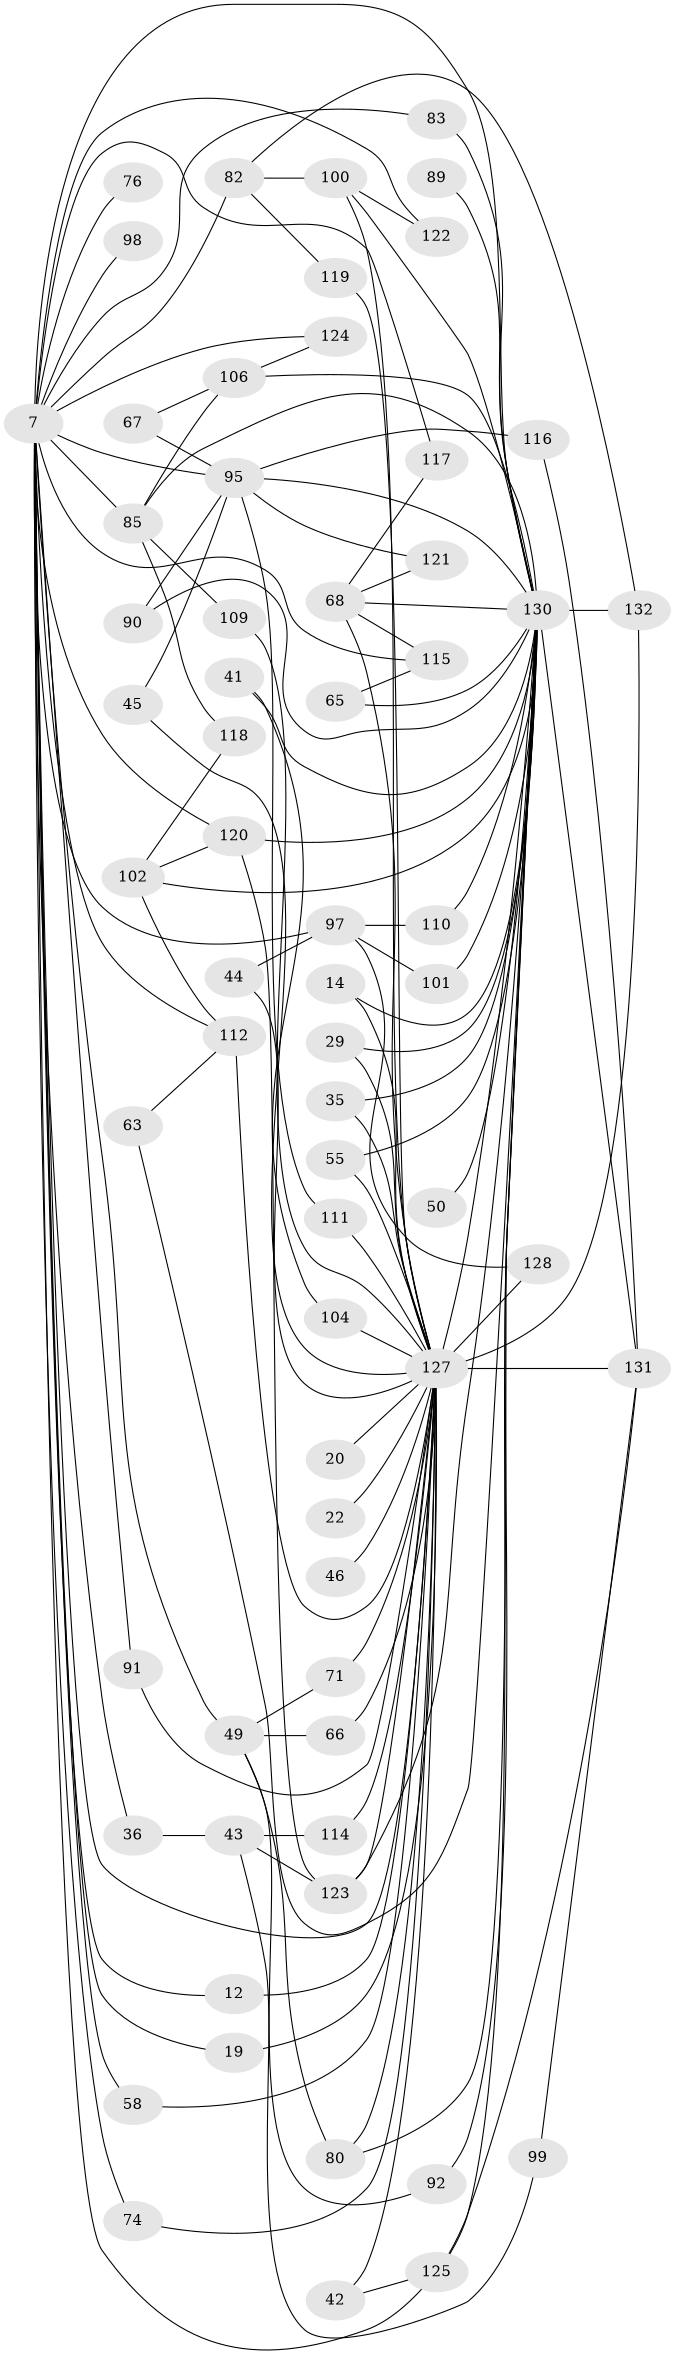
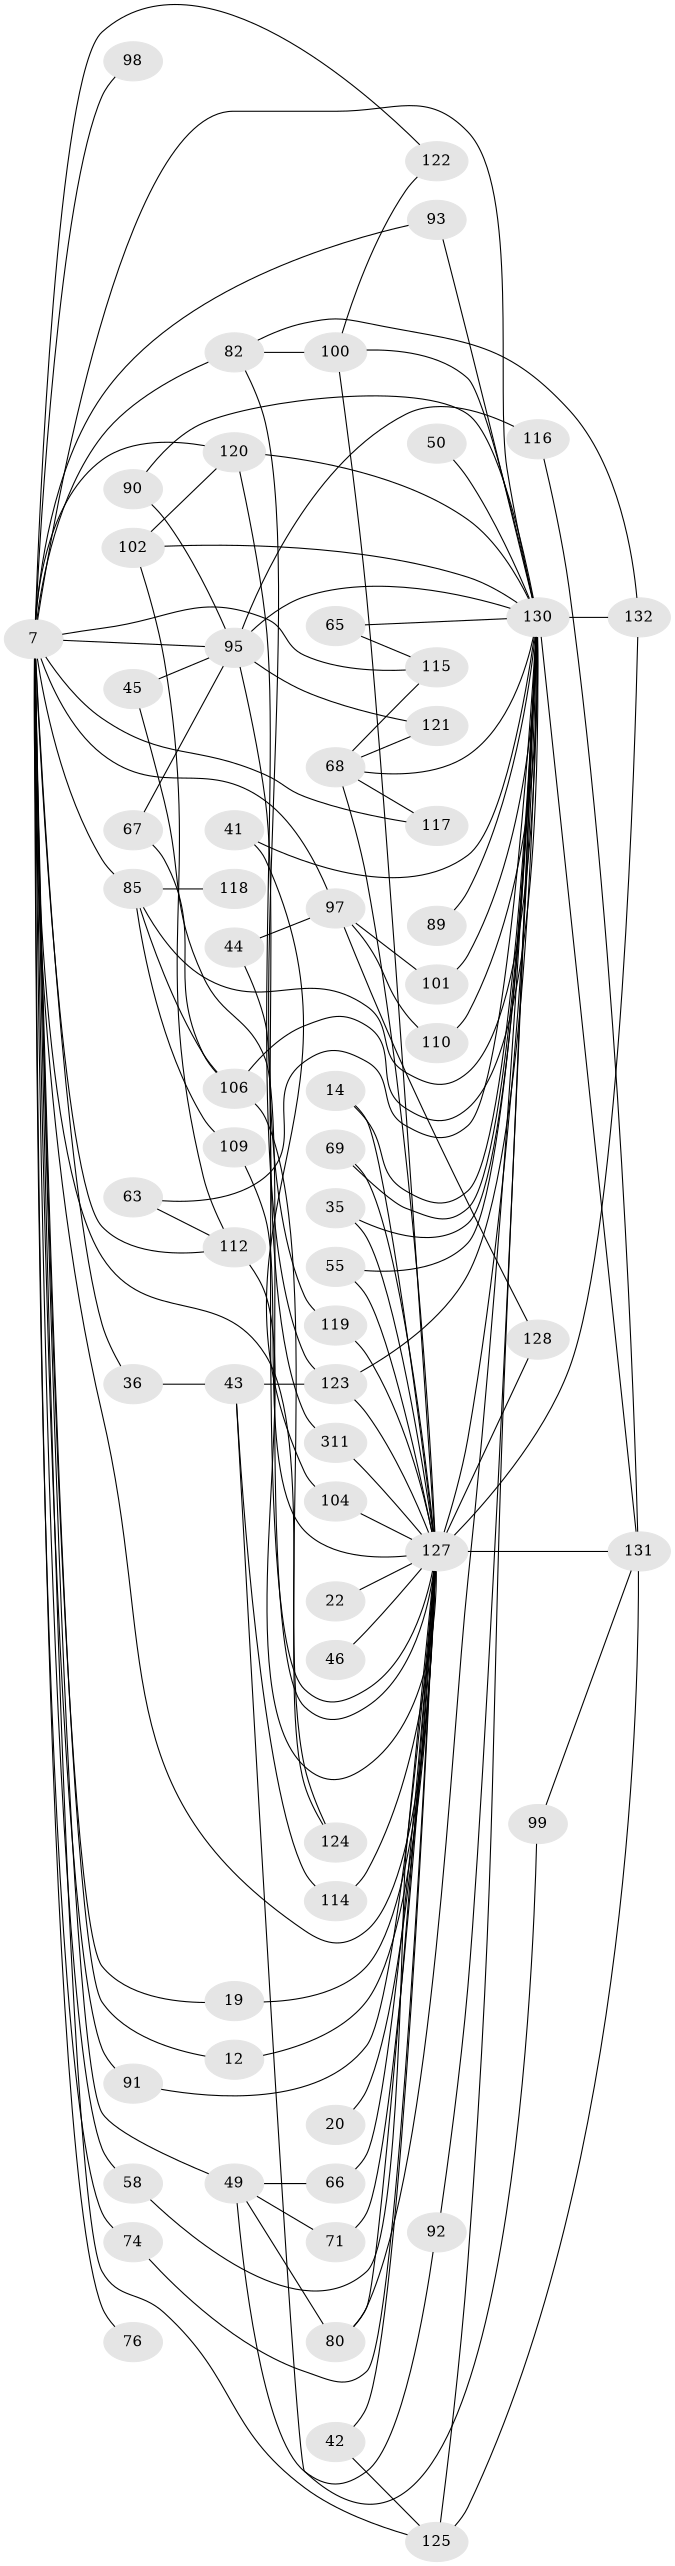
  graph {
    rankdir=LR
    node [color=gray90 style=filled]
    7 [super="+3+4"]
    12
    19
    36
    49 [super="+31"]
    58
    74
    76 [super="+69"]
    82 [super="+47"]
-   83
+   83 [label=93]
    85 [super="+70+73"]
    91
    95 [super="+88+38+94"]
    97 [super="+21"]
    98
    112 [super="+17+108"]
    115 [super="+86"]
    117
    120 [super="+93+103"]
    122
    124
    125 [super="+52+87"]
    127 [super="+75+10"]
    130 [super="+6+34+107"]
    43 [super="+25"]
    99
    114
    123 [super="+113"]
    66
    71
    80 [super="+59"]
    92
    100 [super="+96"]
    119
    132 [super="+129"]
    106 [super="+32"]
    109 [super="+78"]
    118
    121
-   111 [super="+23"]
+   111 [super="+23" label=311]
    116
    101 [super="+84"]
    110
    128
    131 [super="+53+61"]
    14
    20
    22
-   29
+   29 [label=69]
    35
    41
    104
    42
    44
    45
    46
    50
    55
    63
    65
    67
    68 [super="+11+56+57+64"]
    89
    90
    102 [super="+13"]
    7 -- 12
    7 -- 19
    7 -- 36 [weight=2]
    7 -- 49 [weight=3]
    7 -- 58
    7 -- 74
    7 -- 76 [weight=4]
    7 -- 82 [weight=2]
    7 -- 83
    7 -- 85 [weight=3]
    7 -- 91
    7 -- 95 [weight=7]
    7 -- 97 [weight=2]
    7 -- 98 [weight=2]
    7 -- 112 [weight=2]
    7 -- 115
    7 -- 117
    7 -- 120 [weight=3]
    7 -- 122
    7 -- 124
    7 -- 125
    7 -- 127 [weight=9]
    7 -- 130 [weight=26]
    12 -- 127
    19 -- 127
    36 -- 43 [weight=3]
    49 -- 66
    49 -- 71
    49 -- 80
    49 -- 92
    58 -- 127
    74 -- 127
    82 -- 100
    82 -- 119
    82 -- 132
    83 -- 130
    85 -- 130
    85 -- 106
    85 -- 109
    85 -- 118
    91 -- 127
    95 -- 130
    95 -- 121
    95 -- 111 [weight=2]
    95 -- 116
    97 -- 101
    97 -- 110
    97 -- 128
    112 -- 127
    120 -- 130
    120 -- 123
    125 -- 130
    125 -- 131
    127 -- 130 [weight=12]
    127 -- 132
    127 -- 128
    127 -- 131 [weight=3]
    130 -- 132
    130 -- 131
    43 -- 99
    43 -- 114
    43 -- 123
    99 -- 131
    114 -- 127
    123 -- 127
    123 -- 130
    66 -- 127
    71 -- 127
    80 -- 127
    80 -- 130
    92 -- 130
    100 -- 122
    100 -- 127 [weight=3]
    100 -- 130
    119 -- 127
    106 -- 124
    106 -- 130 [weight=3]
    109 -- 127
    111 -- 127
    116 -- 131
    101 -- 130 [weight=2]
    110 -- 130
    14 -- 127
    14 -- 130
    20 -- 127 [weight=2]
    22 -- 127
    29 -- 127
    29 -- 130
    35 -- 127
    35 -- 130
    41 -- 130 [weight=2]
    41 -- 104
    104 -- 127
    42 -- 125
    42 -- 127 [weight=2]
    44 -- 97
    44 -- 127
    45 -- 95
    45 -- 127
    46 -- 127 [weight=2]
    50 -- 130 [weight=2]
    55 -- 127
    55 -- 130
    63 -- 112
    63 -- 130
    65 -- 115
    65 -- 130 [weight=2]
    67 -- 95
    67 -- 106
    68 -- 115
    68 -- 117
    68 -- 127 [weight=3]
    68 -- 130 [weight=4]
    68 -- 121
    89 -- 130 [weight=2]
    90 -- 95
    90 -- 130
    102 -- 112
    102 -- 120
    102 -- 130 [weight=4]
-   102 -- 118
  }
